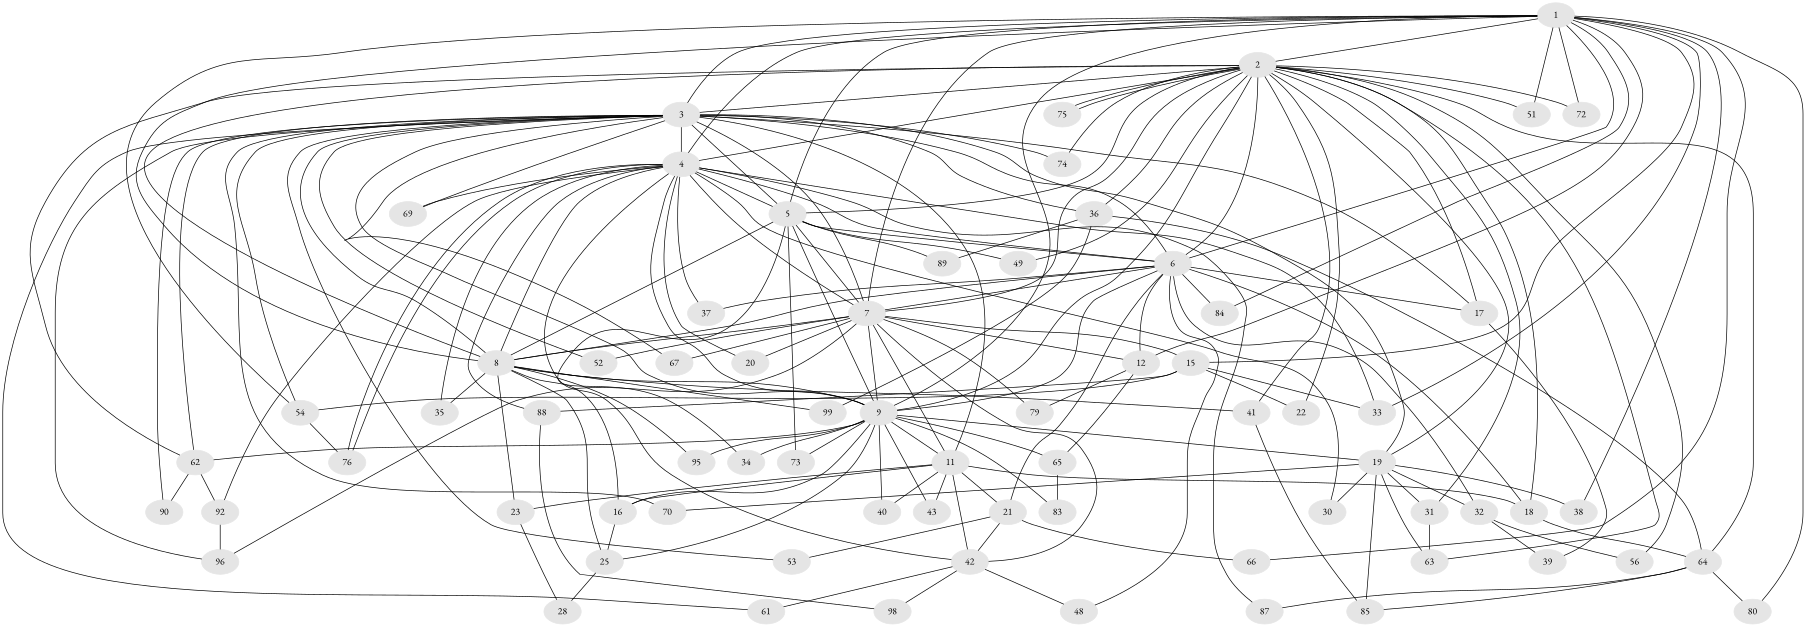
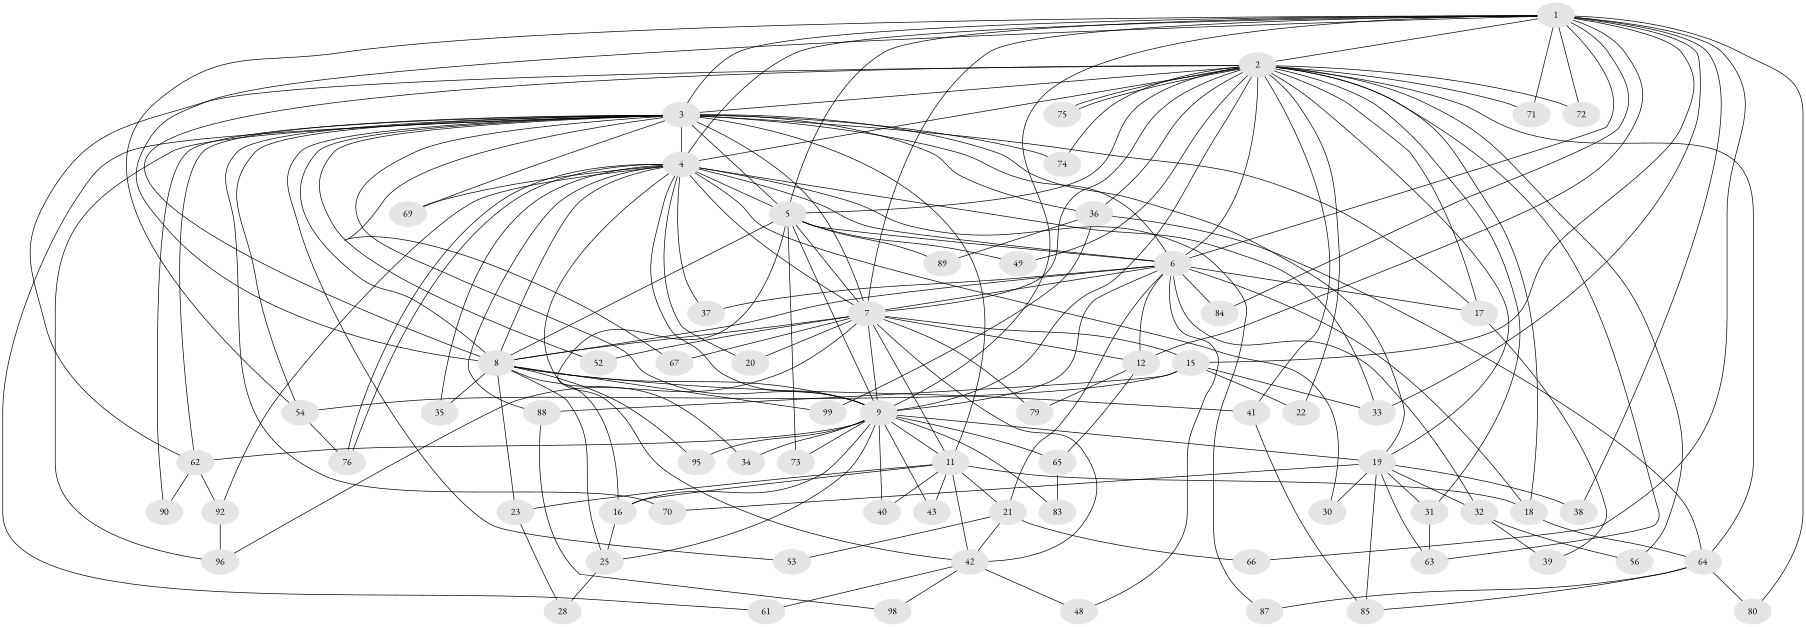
  graph {
    fontname="EB Garamond"
    node [color=gray90 fontname="EB Garamond" style=filled]
    edge [fontname="EB Garamond"]
    1 [super="+100"]
    2 [super="+94"]
    3 [super="+44"]
    4 [super="+14"]
    5 [super="+13"]
    6 [super="+10"]
    7 [super="+47"]
    8 [super="+77"]
    9 [super="+24"]
    12 [super="+50"]
    15 [super="+55"]
    33 [super="+46"]
    38
    54 [super="+97"]
    66
-   71 [label=51]
+   71
    72
    80
    84
    17 [super="+29"]
    18 [super="+60"]
    19 [super="+26"]
    22
    31
    36 [super="+91"]
    41 [super="+57"]
    49
    56
    62 [super="+78"]
    63 [super="+81"]
    64 [super="+68"]
    74
    75
    11 [super="+51"]
    52
    53
    61
    67
    69
    70
    90
    96
    20
    30
    35
    37
    42 [super="+58"]
    76
    87
    88
    92
    34
    73
    89
    48 [super="+93"]
    21 [super="+59"]
    32
    79
    16 [super="+27"]
    23 [super="+45"]
    25 [super="+82"]
    95
    99
    40
    43
    65
    83
    39
    85 [super="+86"]
    98
    28
    1 -- 2
    1 -- 3
    1 -- 4
    1 -- 5
    1 -- 6 [weight=2]
    1 -- 7
    1 -- 8
    1 -- 9 [weight=2]
    1 -- 12
    1 -- 15
    1 -- 33
    1 -- 38
    1 -- 54
    1 -- 66
    1 -- 71
    1 -- 72
    1 -- 80
    1 -- 84
    2 -- 3
    2 -- 4
    2 -- 5
    2 -- 6 [weight=3]
    2 -- 7
    2 -- 8
    2 -- 9
    2 -- 71
    2 -- 72
    2 -- 17
    2 -- 18
    2 -- 19
    2 -- 22
    2 -- 31
    2 -- 36
    2 -- 41
    2 -- 49
    2 -- 56
    2 -- 62
    2 -- 63
    2 -- 64
    2 -- 74
    2 -- 75
    2 -- 75
    3 -- 4
    3 -- 5
    3 -- 6 [weight=2]
    3 -- 7
    3 -- 8
    3 -- 9
    3 -- 54
    3 -- 17
    3 -- 19
    3 -- 36 [weight=2]
    3 -- 62
    3 -- 74
    3 -- 11
    3 -- 52
    3 -- 53
    3 -- 61
    3 -- 67
    3 -- 69
    3 -- 70
    3 -- 90
    3 -- 96
    4 -- 5 [weight=3]
    4 -- 6 [weight=2]
    4 -- 7 [weight=2]
    4 -- 8 [weight=2]
    4 -- 9
    4 -- 33
    4 -- 69
    4 -- 20
    4 -- 30
    4 -- 35
    4 -- 37
    4 -- 42
    4 -- 76
    4 -- 76
    4 -- 87
    4 -- 88
    4 -- 92
    5 -- 6 [weight=2]
    5 -- 7
    5 -- 8
    5 -- 9
    5 -- 49
    5 -- 34
    5 -- 73
    5 -- 89
    6 -- 7 [weight=2]
    6 -- 8 [weight=2]
    6 -- 9 [weight=2]
    6 -- 12
    6 -- 84
    6 -- 17
    6 -- 18
    6 -- 37
    6 -- 48
    6 -- 21
    6 -- 32
    7 -- 8
    7 -- 9
    7 -- 12
    7 -- 15
    7 -- 11
    7 -- 52
    7 -- 67
    7 -- 96
    7 -- 20
    7 -- 42
    7 -- 79
    8 -- 9
    8 -- 41
    8 -- 35
    8 -- 16
    8 -- 23 [weight=2]
    8 -- 25
    8 -- 95
    8 -- 99
    9 -- 19
    9 -- 62
    9 -- 11
    9 -- 34
    9 -- 73
    9 -- 16
    9 -- 25
    9 -- 95
    9 -- 40
    9 -- 43
    9 -- 65
    9 -- 83
    12 -- 79
    12 -- 65
    15 -- 33
    15 -- 54
    15 -- 22
    15 -- 88
    54 -- 76
    17 -- 39
    18 -- 64
    19 -- 38
    19 -- 31
    19 -- 63
    19 -- 70
    19 -- 30
    19 -- 32
    19 -- 85
    31 -- 63
    36 -- 64
    36 -- 89
    36 -- 99
    41 -- 85
    62 -- 90
    62 -- 92
    64 -- 80
    64 -- 87
    64 -- 85
    11 -- 18
    11 -- 42
    11 -- 21
    11 -- 16
    11 -- 23
    11 -- 40
    11 -- 43
    42 -- 61
    42 -- 48
    42 -- 98
    88 -- 98
    92 -- 96
    21 -- 66
    21 -- 53
    21 -- 42
    32 -- 56
    32 -- 39
    16 -- 25
    23 -- 28
    25 -- 28
    65 -- 83
  }
